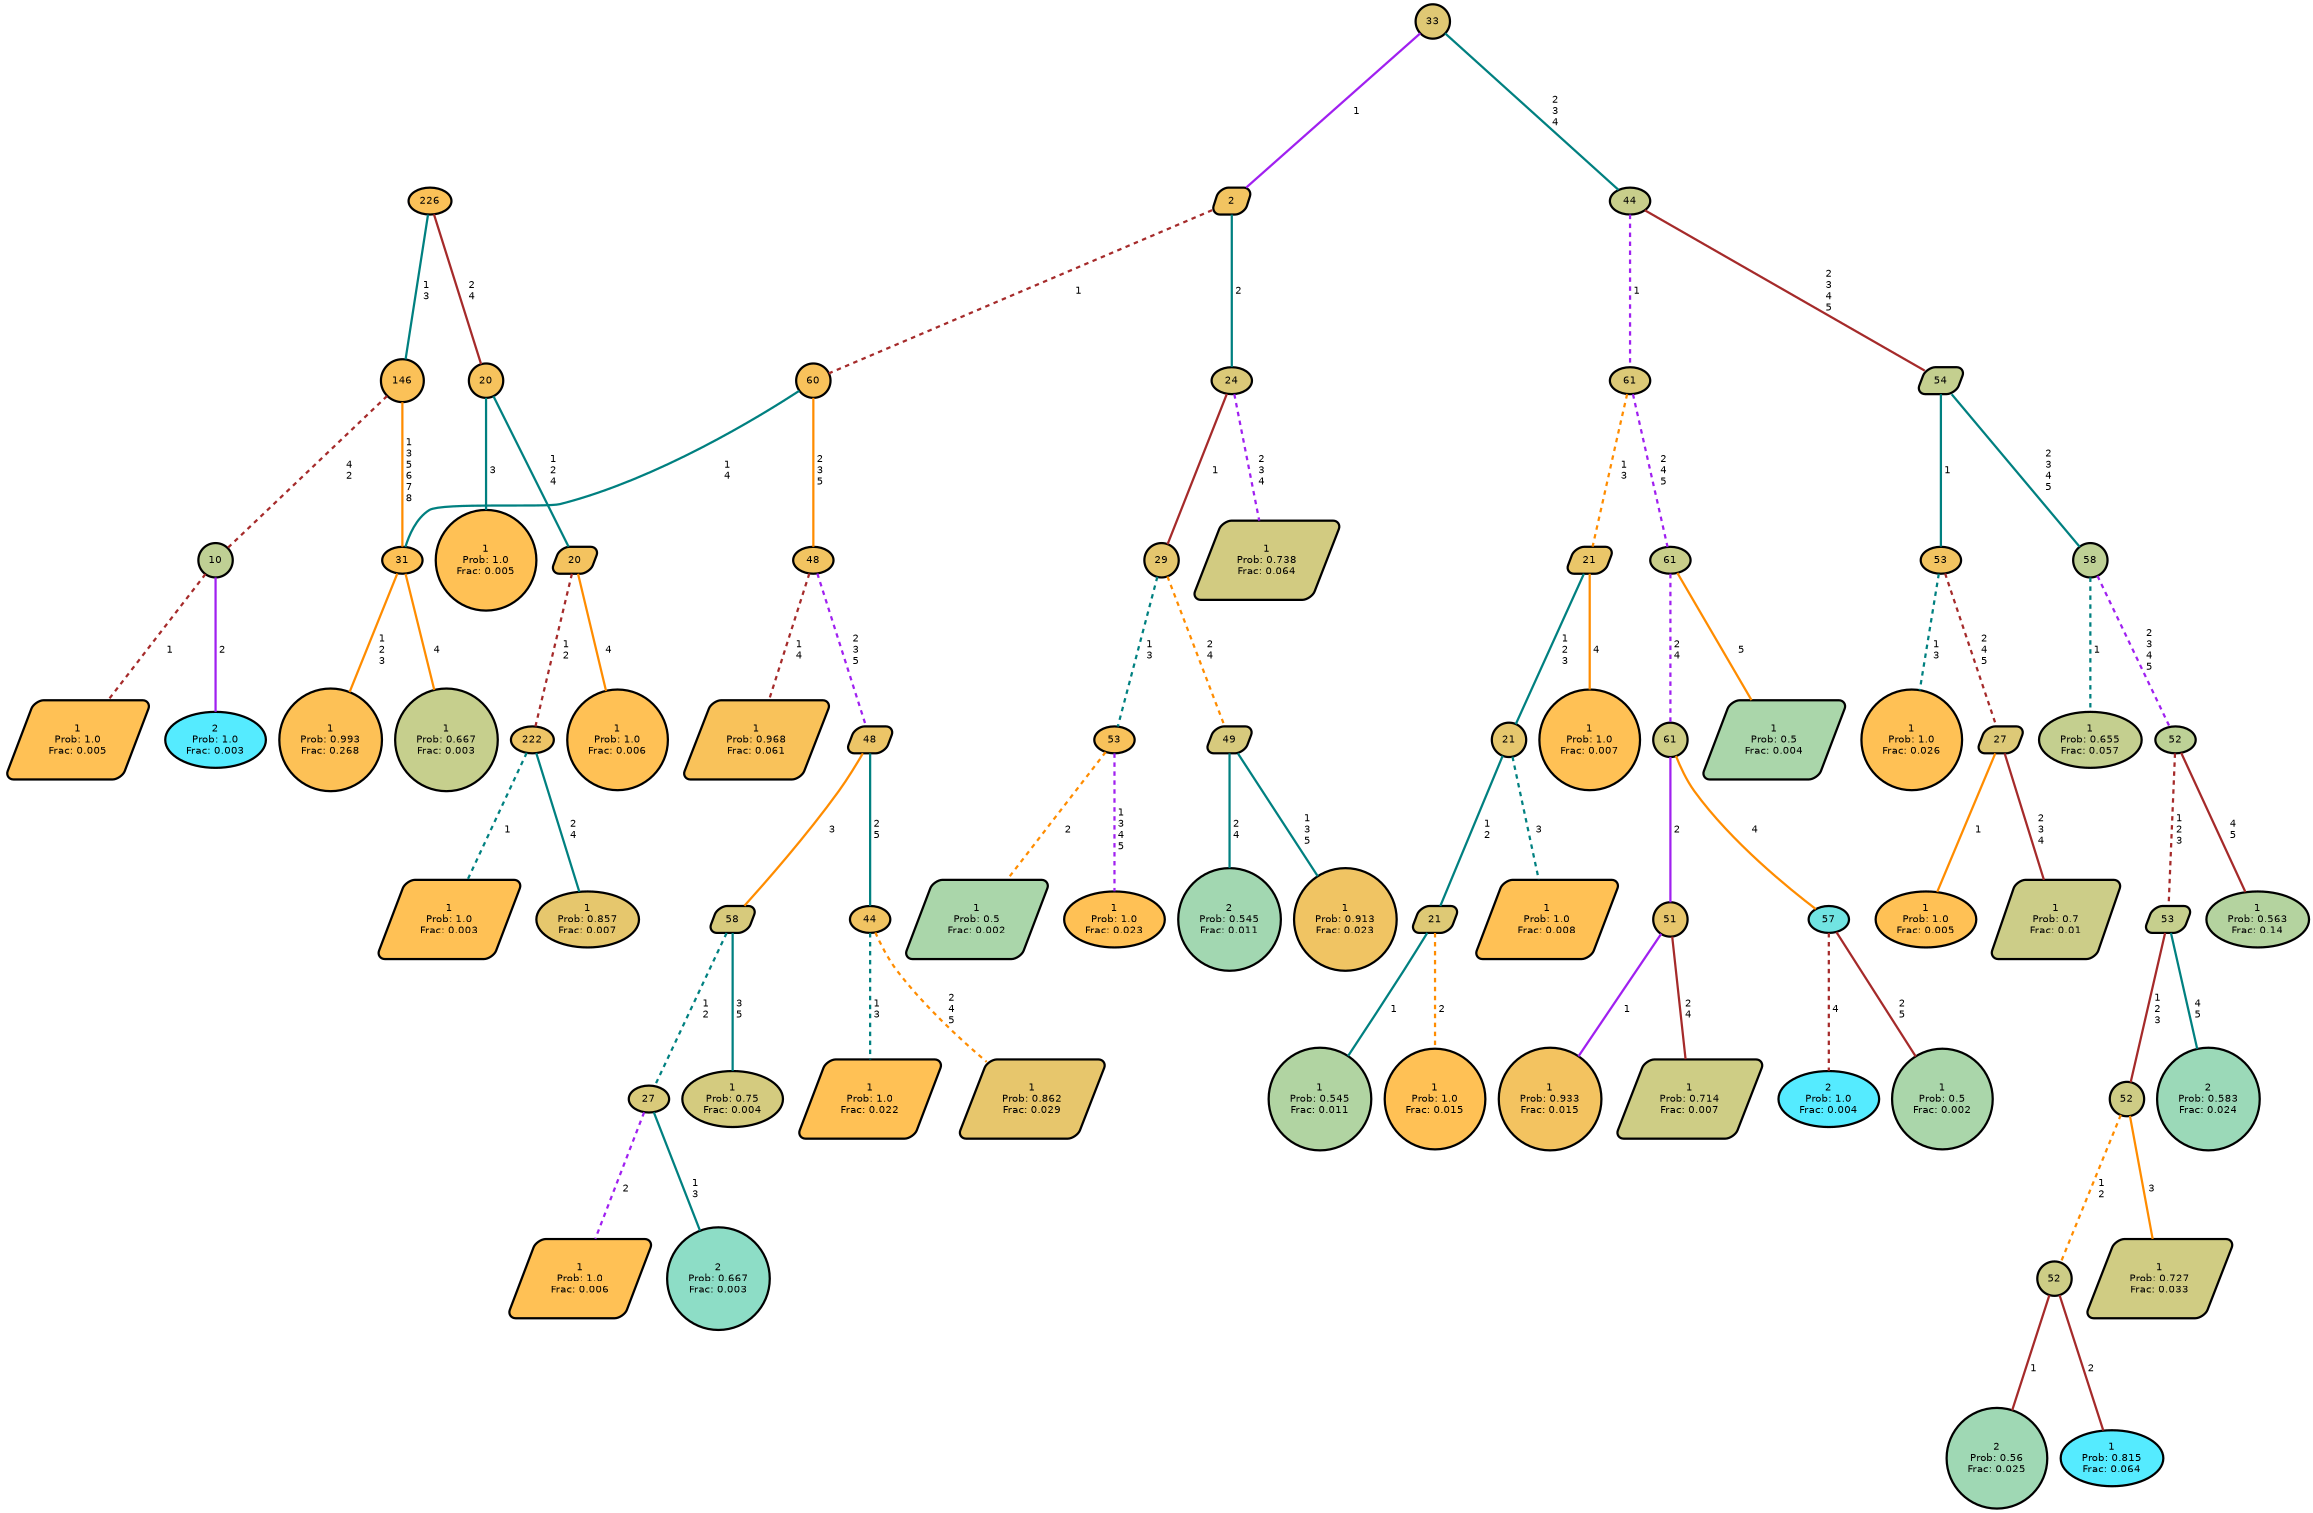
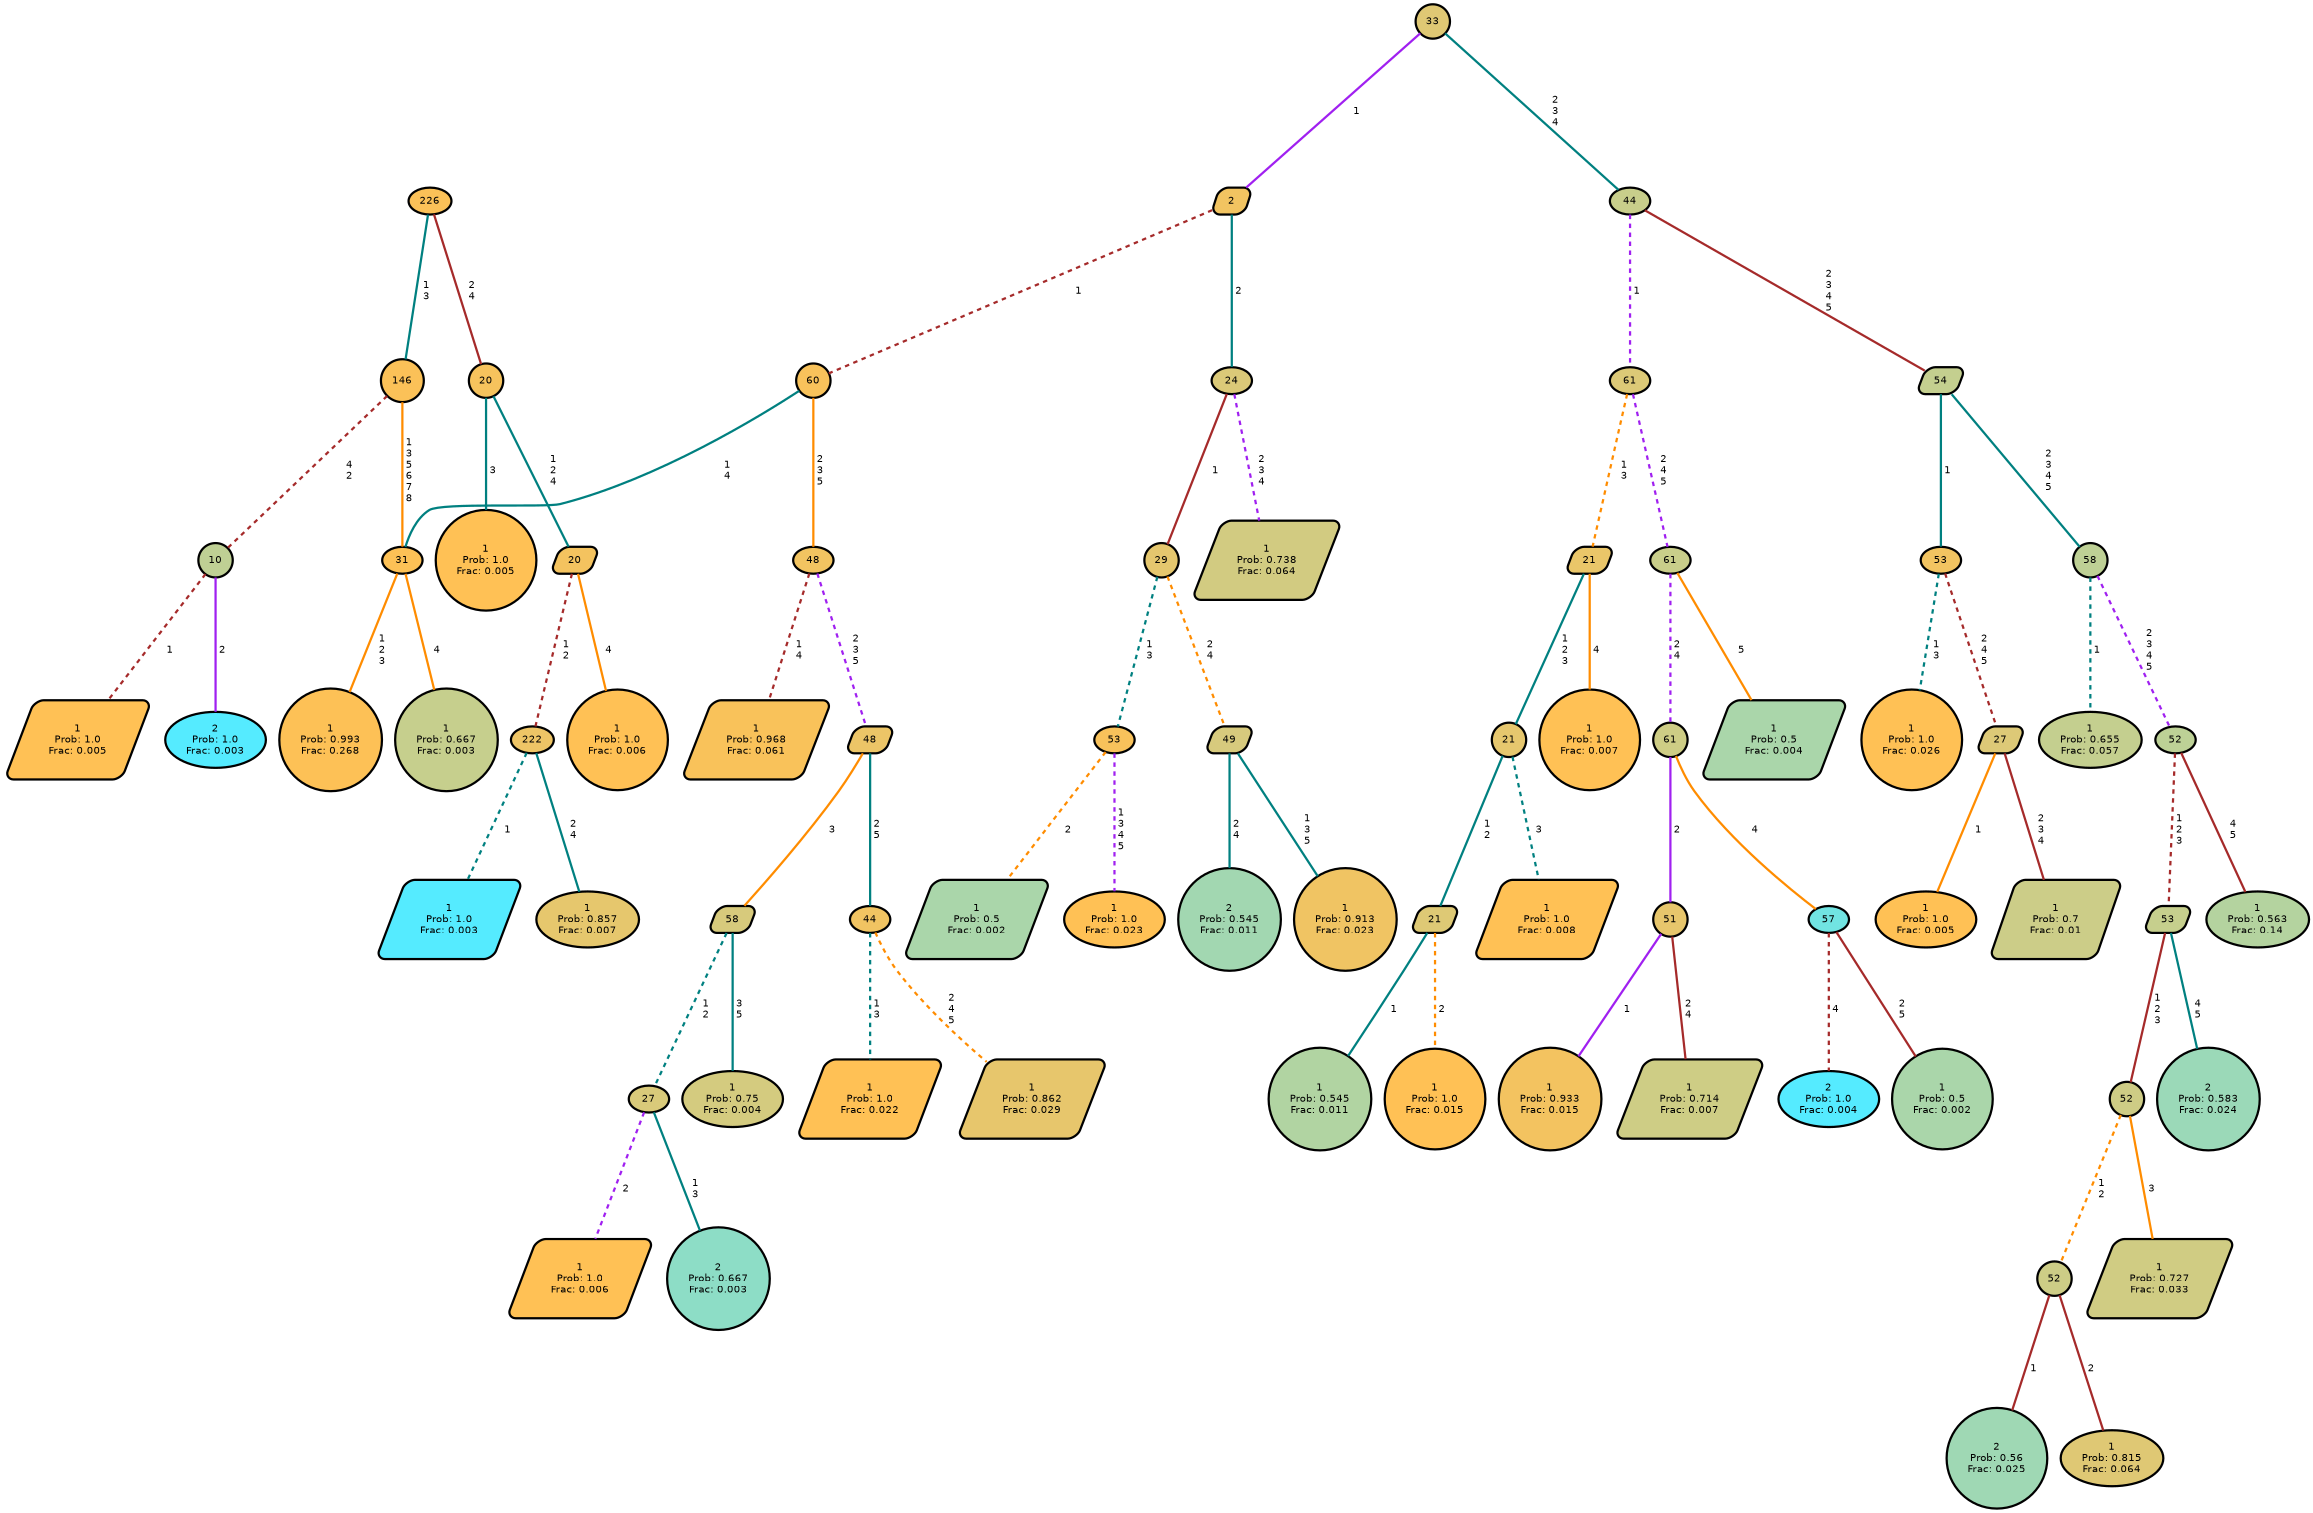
  graph {
    ranksep="0 equally"
    splines=straight
    node [color=black fillcolor="#ffc155" fontcolor=black fontname=helvetica penwidth=3 shape=circle style="filled, rounded"]
    edge [color=teal fontname=helvetica penwidth=3 style=dashed]
    n1 [label="1\nProb: 1.0\nFrac: 0.005" shape=parallelogram]
    n2 [fillcolor="#bfd094" label=10]
    n3 [fillcolor="#55ebff" label="2\nProb: 1.0\nFrac: 0.003" shape=ellipse]
    n4 [fillcolor="#fbc158" label=146]
    n5 [fillcolor="#fdc156" label=31 shape=ellipse]
    n6 [fillcolor="#fdc156" label="1\nProb: 0.993\nFrac: 0.268"]
    n7 [fillcolor="#c6cf8d" label="1\nProb: 0.667\nFrac: 0.003"]
    n8 [fillcolor="#fbc158" label=226 shape=ellipse]
    n9 [fillcolor="#f6c35d" label=20]
    n10 [label="1\nProb: 1.0\nFrac: 0.005"]
    n11 [fillcolor="#f4c35f" label=20 shape=parallelogram]
    n12 [fillcolor="#eec566" label=222 shape=ellipse]
    n13 [label="1\nProb: 1.0\nFrac: 0.006"]
-   n14 [label="1\nProb: 1.0\nFrac: 0.003" shape=parallelogram]
+   n14 [fillcolor="#55ebff" label="1\nProb: 1.0\nFrac: 0.003" shape=parallelogram]
    n15 [fillcolor="#e6c76d" label="1\nProb: 0.857\nFrac: 0.007" shape=ellipse]
    n16 [fillcolor="#f8c25b" label=60]
    n17 [fillcolor="#f2c461" label=48 shape=ellipse]
    n18 [fillcolor="#f9c25a" label="1\nProb: 0.968\nFrac: 0.061" shape=parallelogram]
    n19 [fillcolor="#ecc567" label=48 shape=parallelogram]
    n20 [fillcolor="#d7ca7c" label=58 shape=parallelogram]
    n21 [fillcolor="#f1c462" label=44 shape=ellipse]
    n22 [label="1\nProb: 1.0\nFrac: 0.006" shape=parallelogram]
    n23 [fillcolor="#d9ca7a" label=27 shape=ellipse]
    n24 [fillcolor="#8dddc6" label="2\nProb: 0.667\nFrac: 0.003"]
    n25 [fillcolor="#d4cb7f" label="1\nProb: 0.75\nFrac: 0.004" shape=ellipse]
    n26 [label="1\nProb: 1.0\nFrac: 0.022" shape=parallelogram]
    n27 [fillcolor="#e7c66c" label="1\nProb: 0.862\nFrac: 0.029" shape=parallelogram]
    n28 [fillcolor="#f2c461" label=2 shape=parallelogram]
    n29 [fillcolor="#dbc978" label=24 shape=ellipse]
    n30 [fillcolor="#e5c76e" label=29]
    n31 [fillcolor="#d2cb81" label="1\nProb: 0.738\nFrac: 0.064" shape=parallelogram]
    n32 [fillcolor="#aad6aa" label="1\nProb: 0.5\nFrac: 0.002" shape=parallelogram]
    n33 [fillcolor="#f8c25b" label=53 shape=ellipse]
    n34 [label="1\nProb: 1.0\nFrac: 0.023" shape=ellipse]
    n35 [fillcolor="#d7ca7d" label=49 shape=parallelogram]
    n36 [fillcolor="#a2d7b1" label="2\nProb: 0.545\nFrac: 0.011"]
    n37 [fillcolor="#f0c463" label="1\nProb: 0.913\nFrac: 0.023"]
    n38 [fillcolor="#dfc874" label=33]
    n39 [fillcolor="#c8ce8b" label=44 shape=ellipse]
    n40 [fillcolor="#dcc977" label=61 shape=ellipse]
    n41 [fillcolor="#c4cf8f" label=54 shape=parallelogram]
    n42 [fillcolor="#b1d4a2" label="1\nProb: 0.545\nFrac: 0.011"]
    n43 [fillcolor="#dec975" label=21 shape=parallelogram]
    n44 [label="1\nProb: 1.0\nFrac: 0.015"]
    n45 [fillcolor="#e6c76e" label=21]
    n46 [label="1\nProb: 1.0\nFrac: 0.008" shape=parallelogram]
    n47 [fillcolor="#eac669" label=21 shape=parallelogram]
    n48 [label="1\nProb: 1.0\nFrac: 0.007"]
    n49 [fillcolor="#c9ce8a" label=61 shape=ellipse]
    n50 [fillcolor="#cecd85" label=61]
    n51 [fillcolor="#aad6aa" label="1\nProb: 0.5\nFrac: 0.004" shape=parallelogram]
    n52 [fillcolor="#f3c360" label="1\nProb: 0.933\nFrac: 0.015"]
    n53 [fillcolor="#e7c66c" label=51]
    n54 [fillcolor="#cecd85" label="1\nProb: 0.714\nFrac: 0.007" shape=parallelogram]
    n55 [fillcolor="#71e4e2" label=57 shape=ellipse]
    n56 [fillcolor="#55ebff" label="2\nProb: 1.0\nFrac: 0.004" shape=ellipse]
    n57 [fillcolor="#aad6aa" label="1\nProb: 0.5\nFrac: 0.002"]
    n58 [fillcolor="#f2c461" label=53 shape=ellipse]
    n59 [fillcolor="#bed095" label=58]
    n60 [label="1\nProb: 1.0\nFrac: 0.026"]
    n61 [fillcolor="#ddc977" label=27 shape=parallelogram]
    n62 [label="1\nProb: 1.0\nFrac: 0.005" shape=ellipse]
    n63 [fillcolor="#cccd88" label="1\nProb: 0.7\nFrac: 0.01" shape=parallelogram]
    n64 [fillcolor="#c4cf8f" label="1\nProb: 0.655\nFrac: 0.057" shape=ellipse]
    n65 [fillcolor="#bdd196" label=52 shape=ellipse]
    n66 [fillcolor="#c6cf8d" label=53 shape=parallelogram]
    n67 [fillcolor="#b4d39f" label="1\nProb: 0.563\nFrac: 0.14" shape=ellipse]
    n68 [fillcolor="#9fd8b4" label="2\nProb: 0.56\nFrac: 0.025"]
    n69 [fillcolor="#cdcd86" label=52]
-   n70 [fillcolor="#55ebff" label="1\nProb: 0.815\nFrac: 0.064" shape=ellipse]
+   n70 [fillcolor="#dfc874" label="1\nProb: 0.815\nFrac: 0.064" shape=ellipse]
    n71 [fillcolor="#cecc85" label=52]
    n72 [fillcolor="#d0cc83" label="1\nProb: 0.727\nFrac: 0.033" shape=parallelogram]
    n73 [fillcolor="#9bd9b8" label="2\nProb: 0.583\nFrac: 0.024"]
    subgraph sub_1 {
      rank=same
    }
    n2 -- n1 [color=brown label=" 1"]
    n2 -- n3 [color=purple label=" 2" style=solid]
    n4 -- n2 [color=brown label=" 4\n 2"]
    n4 -- n5 [color=darkorange label=" 1\n 3\n 5\n 6\n 7\n 8" style=bold]
    n5 -- n6 [color=darkorange label=" 1\n 2\n 3" style=solid]
    n5 -- n7 [color=darkorange label=" 4" style=solid]
    n8 -- n4 [label=" 1\n 3" style=solid]
    n8 -- n9 [color=brown label=" 2\n 4" style=bold]
    n9 -- n10 [label=" 3" style=solid]
    n9 -- n11 [label=" 1\n 2\n 4" style=bold]
    n11 -- n12 [color=brown label=" 1\n 2"]
    n11 -- n13 [color=darkorange label=" 4" style=bold]
    n12 -- n14 [label=" 1"]
    n12 -- n15 [label=" 2\n 4" style=solid]
    n16 -- n5 [label=" 1\n 4" style=bold]
    n16 -- n17 [color=darkorange label=" 2\n 3\n 5" style=bold]
    n17 -- n18 [color=brown label=" 1\n 4"]
    n17 -- n19 [color=purple label=" 2\n 3\n 5"]
    n19 -- n20 [color=darkorange label=" 3" style=bold]
    n19 -- n21 [label=" 2\n 5" style=bold]
    n20 -- n23 [label=" 1\n 2"]
    n20 -- n25 [label=" 3\n 5" style=solid]
    n21 -- n26 [label=" 1\n 3"]
    n21 -- n27 [color=darkorange label=" 2\n 4\n 5"]
    n23 -- n22 [color=purple label=" 2"]
    n23 -- n24 [label=" 1\n 3" style=bold]
    n28 -- n16 [color=brown label=" 1"]
    n28 -- n29 [label=" 2" style=bold]
    n29 -- n30 [color=brown label=" 1" style=bold]
    n29 -- n31 [color=purple label=" 2\n 3\n 4"]
    n30 -- n33 [label=" 1\n 3"]
    n30 -- n35 [color=darkorange label=" 2\n 4"]
    n33 -- n32 [color=darkorange label=" 2"]
    n33 -- n34 [color=purple label=" 1\n 3\n 4\n 5"]
    n35 -- n36 [label=" 2\n 4" style=bold]
    n35 -- n37 [label=" 1\n 3\n 5" style=solid]
    n38 -- n28 [color=purple label=" 1" style=solid]
    n38 -- n39 [label=" 2\n 3\n 4" style=solid]
    n39 -- n40 [color=purple label=" 1"]
    n39 -- n41 [color=brown label=" 2\n 3\n 4\n 5" style=solid]
    n40 -- n47 [color=darkorange label=" 1\n 3"]
    n40 -- n49 [color=purple label=" 2\n 4\n 5"]
    n41 -- n58 [label=" 1" style=solid]
    n41 -- n59 [label=" 2\n 3\n 4\n 5" style=solid]
    n43 -- n42 [label=" 1" style=solid]
    n43 -- n44 [color=darkorange label=" 2"]
    n45 -- n43 [label=" 1\n 2" style=solid]
    n45 -- n46 [label=" 3"]
    n47 -- n45 [label=" 1\n 2\n 3" style=solid]
    n47 -- n48 [color=darkorange label=" 4" style=solid]
    n49 -- n50 [color=purple label=" 2\n 4"]
    n49 -- n51 [color=darkorange label=" 5" style=solid]
    n50 -- n53 [color=purple label=" 2" style=bold]
    n50 -- n55 [color=darkorange label=" 4" style=solid]
    n53 -- n52 [color=purple label=" 1" style=solid]
    n53 -- n54 [color=brown label=" 2\n 4" style=solid]
    n55 -- n56 [color=brown label=" 4"]
    n55 -- n57 [color=brown label=" 2\n 5" style=bold]
    n58 -- n60 [label=" 1\n 3"]
    n58 -- n61 [color=brown label=" 2\n 4\n 5"]
    n59 -- n64 [label=" 1"]
    n59 -- n65 [color=purple label=" 2\n 3\n 4\n 5"]
    n61 -- n62 [color=darkorange label=" 1" style=solid]
    n61 -- n63 [color=brown label=" 2\n 3\n 4" style=bold]
    n65 -- n66 [color=brown label=" 1\n 2\n 3"]
    n65 -- n67 [color=brown label=" 4\n 5" style=bold]
    n66 -- n71 [color=brown label=" 1\n 2\n 3" style=bold]
    n66 -- n73 [label=" 4\n 5" style=bold]
    n69 -- n68 [color=brown label=" 1" style=bold]
    n69 -- n70 [color=brown label=" 2" style=solid]
    n71 -- n69 [color=darkorange label=" 1\n 2"]
    n71 -- n72 [color=darkorange label=" 3" style=bold]
  }
